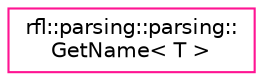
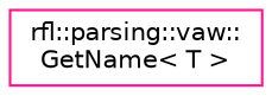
  digraph {
    rankdir=LR
-   n1 [color=deeppink fillcolor=white fontname=Helvetica fontsize=10 height=0.2 label="rfl::parsing::parsing::\lGetName\< T \>" shape=box style=filled width=0.4]
+   n1 [color=deeppink fillcolor=white fontname=Helvetica fontsize=10 height=0.2 label="rfl::parsing::vaw::\lGetName\< T \>" shape=box style=filled width=0.4]
  }
